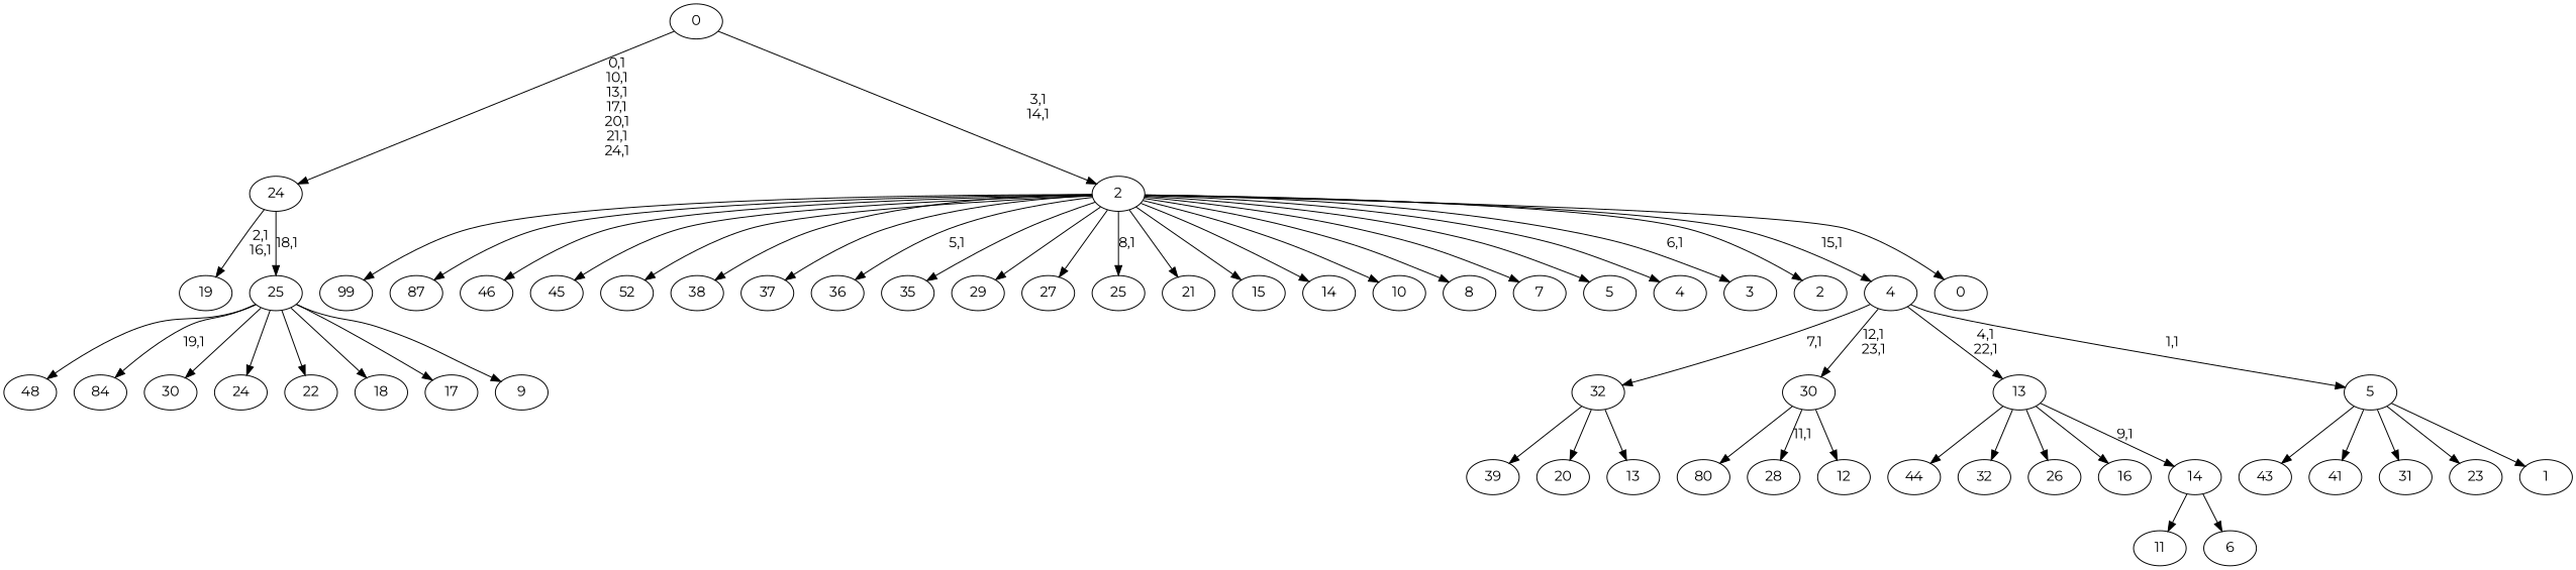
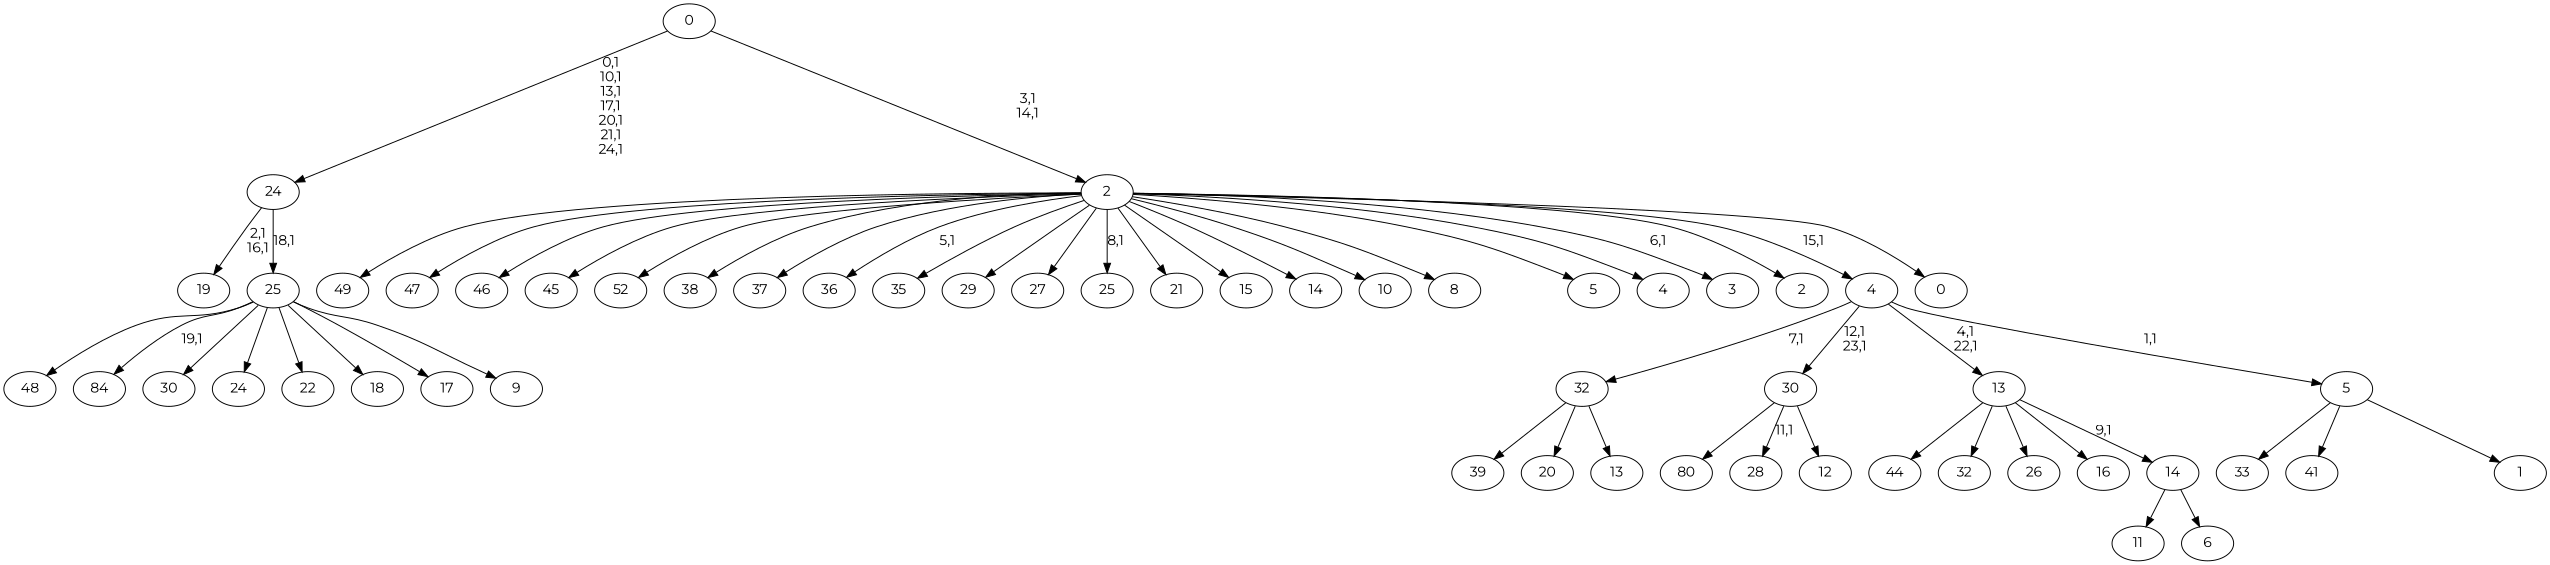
  digraph {
    fontname=Montserrat
    node [fontname=Montserrat]
    edge [fontname=Montserrat]
-   n1 [label=99]
+   n1 [label=49]
    n2 [label=48]
-   n3 [label=87]
+   n3 [label=47]
    n4 [label=46]
    n5 [label=45]
    n6 [label=44]
-   n7 [label=43]
+   n7 [label=33]
    n8 [label=52]
    n9 [label=41]
    n10 [label=80]
    n11 [label=39]
    n12 [label=38]
    n13 [label=37]
    n14 [label=36]
    n15 [label=35]
    n16 [label=84]
    n17 [label=32]
-   n18 [label=31]
    n19 [label=30]
    n20 [label=29]
    n21 [label=28]
    n22 [label=27]
    n23 [label=26]
    n24 [label=25]
    n25 [label=24]
-   n26 [label=23]
    n27 [label=22]
    n28 [label=21]
    n29 [label=20]
    n30 [label=19]
    n31 [label=18]
    n32 [label=17]
    n33 [label=16]
    n34 [label=15]
    n35 [label=14]
    n36 [label=13]
    32
    n38 [label=12]
    30
    n40 [label=11]
    n41 [label=10]
    n42 [label=9]
    25
    24
    n45 [label=8]
-   n46 [label=7]
    n47 [label=6]
    14
    13
    n50 [label=5]
    n51 [label=4]
    n52 [label=3]
    n53 [label=2]
    n54 [label=1]
    5
    4
    n57 [label=0]
    2
    0
    32 -> n11
    32 -> n29
    32 -> n36
    30 -> n10
    30 -> n21 [label="11,1"]
    30 -> n38
    25 -> n2
    25 -> n16 [label="19,1"]
    25 -> n19
    25 -> n25
    25 -> n27
    25 -> n31
    25 -> n32
    25 -> n42
    24 -> n30 [label="2,1\n16,1"]
    24 -> 25 [label="18,1"]
    14 -> n40
    14 -> n47
    13 -> n6
    13 -> n17
    13 -> n23
    13 -> n33
    13 -> 14 [label="9,1"]
    5 -> n7
    5 -> n9
-   5 -> n18
-   5 -> n26
    5 -> n54
    4 -> 32 [label="7,1"]
    4 -> 30 [label="12,1\n23,1"]
    4 -> 13 [label="4,1\n22,1"]
    4 -> 5 [label="1,1"]
    2 -> n1
    2 -> n3
    2 -> n4
    2 -> n5
    2 -> n8
    2 -> n12
    2 -> n13
    2 -> n14 [label="5,1"]
    2 -> n15
    2 -> n20
    2 -> n22
    2 -> n24 [label="8,1"]
    2 -> n28
    2 -> n34
    2 -> n35
    2 -> n41
    2 -> n45
-   2 -> n46
    2 -> n50
    2 -> n51
    2 -> n52 [label="6,1"]
    2 -> n53
    2 -> 4 [label="15,1"]
    2 -> n57
    0 -> 24 [label="0,1\n10,1\n13,1\n17,1\n20,1\n21,1\n24,1"]
    0 -> 2 [label="3,1\n14,1"]
  }
